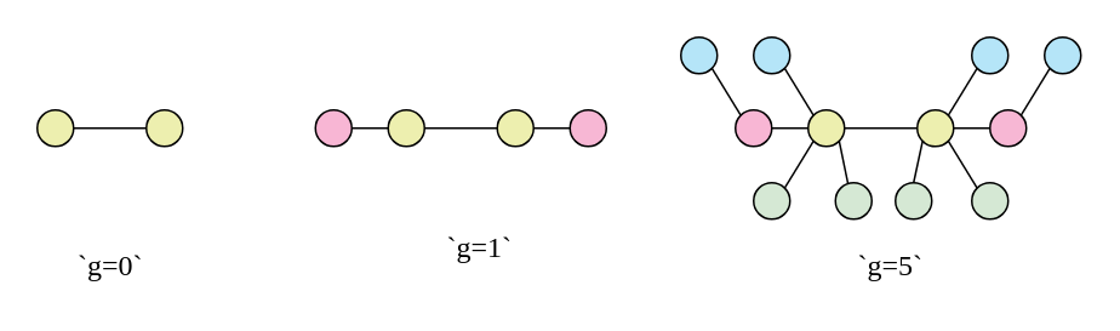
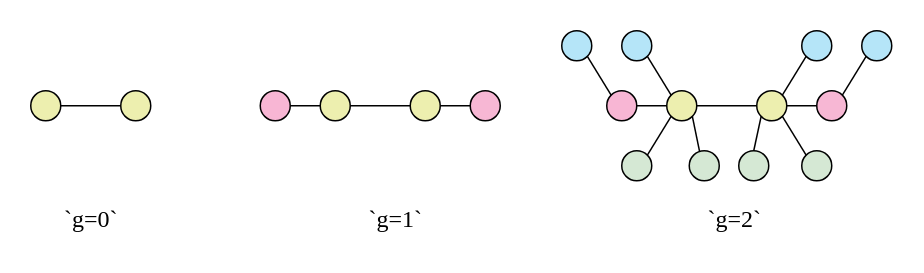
  <mxCell id="0" />
  <mxCell id="1" parent="0" />
  <mxCell id="2" style="edgeStyle=orthogonalEdgeStyle;rounded=0;orthogonalLoop=1;jettySize=auto;html=1;exitX=1;exitY=0.5;exitDx=0;exitDy=0;endArrow=none;startFill=0;" edge="1" parent="1" source="3" target="4"><mxGeometry relative="1" as="geometry" /></mxCell>
  <mxCell id="3" value="&lt;div&gt;&lt;font face=&quot;Linux Libertine O&quot;&gt;&lt;br&gt;&lt;/font&gt;&lt;/div&gt;" style="ellipse;whiteSpace=wrap;html=1;aspect=fixed;fontFamily=Libertine;fillColor=light-dark(#edefaf, #ededed);" vertex="1" parent="1"><mxGeometry x="20" y="60" width="20" height="20" as="geometry" /></mxCell>
  <mxCell id="4" value="&lt;div&gt;&lt;font face=&quot;Linux Libertine O&quot;&gt;&lt;br&gt;&lt;/font&gt;&lt;/div&gt;" style="ellipse;whiteSpace=wrap;html=1;aspect=fixed;fontFamily=Libertine;fillColor=light-dark(#edefaf, #ededed);" vertex="1" parent="1"><mxGeometry x="80" y="60" width="20" height="20" as="geometry" /></mxCell>
  <mxCell id="5" style="edgeStyle=orthogonalEdgeStyle;rounded=0;orthogonalLoop=1;jettySize=auto;html=1;exitX=1;exitY=0.5;exitDx=0;exitDy=0;endArrow=none;startFill=0;" edge="1" parent="1" source="6" target="8"><mxGeometry relative="1" as="geometry" /></mxCell>
  <mxCell id="6" value="&lt;div&gt;&lt;font face=&quot;Linux Libertine O&quot;&gt;&lt;br&gt;&lt;/font&gt;&lt;/div&gt;" style="ellipse;whiteSpace=wrap;html=1;aspect=fixed;fontFamily=Libertine;fillColor=light-dark(#edefaf, #ededed);" vertex="1" parent="1"><mxGeometry x="213" y="60" width="20" height="20" as="geometry" /></mxCell>
  <mxCell id="7" style="edgeStyle=orthogonalEdgeStyle;rounded=0;orthogonalLoop=1;jettySize=auto;html=1;exitX=1;exitY=0.5;exitDx=0;exitDy=0;entryX=0;entryY=0.5;entryDx=0;entryDy=0;endArrow=none;startFill=0;" edge="1" parent="1" source="8" target="9"><mxGeometry relative="1" as="geometry" /></mxCell>
  <mxCell id="8" value="&lt;div&gt;&lt;font face=&quot;Linux Libertine O&quot;&gt;&lt;br&gt;&lt;/font&gt;&lt;/div&gt;" style="ellipse;whiteSpace=wrap;html=1;aspect=fixed;fontFamily=Libertine;fillColor=light-dark(#edefaf, #ededed);" vertex="1" parent="1"><mxGeometry x="273" y="60" width="20" height="20" as="geometry" /></mxCell>
  <mxCell id="9" value="&lt;div&gt;&lt;font face=&quot;Linux Libertine O&quot;&gt;&lt;br&gt;&lt;/font&gt;&lt;/div&gt;" style="ellipse;whiteSpace=wrap;html=1;aspect=fixed;fontFamily=Libertine;fillColor=light-dark(#f7b7d4, #ededed);" vertex="1" parent="1"><mxGeometry x="313" y="60" width="20" height="20" as="geometry" /></mxCell>
  <mxCell id="10" style="edgeStyle=orthogonalEdgeStyle;rounded=0;orthogonalLoop=1;jettySize=auto;html=1;exitX=1;exitY=0.5;exitDx=0;exitDy=0;entryX=0;entryY=0.5;entryDx=0;entryDy=0;endArrow=none;startFill=0;" edge="1" parent="1" source="11" target="6"><mxGeometry relative="1" as="geometry" /></mxCell>
  <mxCell id="11" value="&lt;div&gt;&lt;font face=&quot;Linux Libertine O&quot;&gt;&lt;br&gt;&lt;/font&gt;&lt;/div&gt;" style="ellipse;whiteSpace=wrap;html=1;aspect=fixed;fontFamily=Libertine;fillColor=light-dark(#f8b6d4, #ededed);" vertex="1" parent="1"><mxGeometry x="173" y="60" width="20" height="20" as="geometry" /></mxCell>
  <mxCell id="12" style="edgeStyle=orthogonalEdgeStyle;rounded=0;orthogonalLoop=1;jettySize=auto;html=1;exitX=1;exitY=0.5;exitDx=0;exitDy=0;endArrow=none;startFill=0;" edge="1" parent="1" source="13" target="15"><mxGeometry relative="1" as="geometry" /></mxCell>
  <mxCell id="13" value="&lt;div&gt;&lt;font face=&quot;Linux Libertine O&quot;&gt;&lt;br&gt;&lt;/font&gt;&lt;/div&gt;" style="ellipse;whiteSpace=wrap;html=1;aspect=fixed;fontFamily=Libertine;fillColor=light-dark(#edefaf, #ededed);" vertex="1" parent="1"><mxGeometry x="444" y="60" width="20" height="20" as="geometry" /></mxCell>
  <mxCell id="14" style="edgeStyle=orthogonalEdgeStyle;rounded=0;orthogonalLoop=1;jettySize=auto;html=1;exitX=1;exitY=0.5;exitDx=0;exitDy=0;entryX=0;entryY=0.5;entryDx=0;entryDy=0;endArrow=none;startFill=0;" edge="1" parent="1" source="15" target="16"><mxGeometry relative="1" as="geometry" /></mxCell>
  <mxCell id="15" value="&lt;div&gt;&lt;font face=&quot;Linux Libertine O&quot;&gt;&lt;br&gt;&lt;/font&gt;&lt;/div&gt;" style="ellipse;whiteSpace=wrap;html=1;aspect=fixed;fontFamily=Libertine;fillColor=light-dark(#edefaf, #ededed);" vertex="1" parent="1"><mxGeometry x="504" y="60" width="20" height="20" as="geometry" /></mxCell>
  <mxCell id="16" value="&lt;div&gt;&lt;font face=&quot;Linux Libertine O&quot;&gt;&lt;br&gt;&lt;/font&gt;&lt;/div&gt;" style="ellipse;whiteSpace=wrap;html=1;aspect=fixed;fontFamily=Libertine;fillColor=light-dark(#f7b7d4, #ededed);" vertex="1" parent="1"><mxGeometry x="544" y="60" width="20" height="20" as="geometry" /></mxCell>
  <mxCell id="17" style="edgeStyle=orthogonalEdgeStyle;rounded=0;orthogonalLoop=1;jettySize=auto;html=1;exitX=1;exitY=0.5;exitDx=0;exitDy=0;entryX=0;entryY=0.5;entryDx=0;entryDy=0;endArrow=none;startFill=0;" edge="1" parent="1" source="18" target="13"><mxGeometry relative="1" as="geometry" /></mxCell>
  <mxCell id="18" value="&lt;div&gt;&lt;font face=&quot;Linux Libertine O&quot;&gt;&lt;br&gt;&lt;/font&gt;&lt;/div&gt;" style="ellipse;whiteSpace=wrap;html=1;aspect=fixed;fontFamily=Libertine;fillColor=light-dark(#f8b6d4, #ededed);" vertex="1" parent="1"><mxGeometry x="404" y="60" width="20" height="20" as="geometry" /></mxCell>
  <mxCell id="19" value="&lt;div&gt;&lt;font face=&quot;Linux Libertine O&quot;&gt;&lt;br&gt;&lt;/font&gt;&lt;/div&gt;" style="ellipse;whiteSpace=wrap;html=1;aspect=fixed;fontFamily=Libertine;fillColor=light-dark(#b5e5f8, #ededed);" vertex="1" parent="1"><mxGeometry x="374" y="20" width="20" height="20" as="geometry" /></mxCell>
  <mxCell id="20" value="" style="endArrow=none;html=1;rounded=0;exitX=0;exitY=0;exitDx=0;exitDy=0;entryX=1;entryY=1;entryDx=0;entryDy=0;" edge="1" parent="1" source="18" target="19"><mxGeometry width="50" height="50" relative="1" as="geometry"><mxPoint x="304" y="130" as="sourcePoint" /><mxPoint x="394" y="40" as="targetPoint" /></mxGeometry></mxCell>
  <mxCell id="21" value="&lt;div&gt;&lt;font face=&quot;Linux Libertine O&quot;&gt;&lt;br&gt;&lt;/font&gt;&lt;/div&gt;" style="ellipse;whiteSpace=wrap;html=1;aspect=fixed;fontFamily=Libertine;fillColor=light-dark(#b5e5f8, #ededed);" vertex="1" parent="1"><mxGeometry x="414" y="20" width="20" height="20" as="geometry" /></mxCell>
  <mxCell id="22" value="" style="endArrow=none;html=1;rounded=0;exitX=0;exitY=0;exitDx=0;exitDy=0;entryX=1;entryY=1;entryDx=0;entryDy=0;" edge="1" parent="1" source="13" target="21"><mxGeometry width="50" height="50" relative="1" as="geometry"><mxPoint x="417" y="73" as="sourcePoint" /><mxPoint x="401" y="47" as="targetPoint" /></mxGeometry></mxCell>
  <mxCell id="23" value="&lt;div&gt;&lt;font face=&quot;Linux Libertine O&quot;&gt;&lt;br&gt;&lt;/font&gt;&lt;/div&gt;" style="ellipse;whiteSpace=wrap;html=1;aspect=fixed;fontFamily=Libertine;fillColor=#d5e8d4;strokeColor=#000000;" vertex="1" parent="1"><mxGeometry x="414" y="100" width="20" height="20" as="geometry" /></mxCell>
  <mxCell id="24" value="&lt;div&gt;&lt;font face=&quot;Linux Libertine O&quot;&gt;&lt;br&gt;&lt;/font&gt;&lt;/div&gt;" style="ellipse;whiteSpace=wrap;html=1;aspect=fixed;fontFamily=Libertine;fillColor=#d5e8d4;strokeColor=#000000;" vertex="1" parent="1"><mxGeometry x="459" y="100" width="20" height="20" as="geometry" /></mxCell>
  <mxCell id="25" value="" style="endArrow=none;html=1;rounded=0;entryX=0;entryY=1;entryDx=0;entryDy=0;exitX=1;exitY=0;exitDx=0;exitDy=0;" edge="1" parent="1" source="23" target="13"><mxGeometry width="50" height="50" relative="1" as="geometry"><mxPoint x="394" y="190" as="sourcePoint" /><mxPoint x="444" y="140" as="targetPoint" /></mxGeometry></mxCell>
  <mxCell id="26" value="" style="endArrow=none;html=1;rounded=0;exitX=0.344;exitY=0.022;exitDx=0;exitDy=0;entryX=1;entryY=1;entryDx=0;entryDy=0;exitPerimeter=0;" edge="1" parent="1" source="24" target="13"><mxGeometry width="50" height="50" relative="1" as="geometry"><mxPoint x="417" y="73" as="sourcePoint" /><mxPoint x="401" y="47" as="targetPoint" /></mxGeometry></mxCell>
  <mxCell id="27" value="&lt;div&gt;&lt;font face=&quot;Linux Libertine O&quot;&gt;&lt;br&gt;&lt;/font&gt;&lt;/div&gt;" style="ellipse;whiteSpace=wrap;html=1;aspect=fixed;fontFamily=Libertine;fillColor=light-dark(#b5e5f8, #ededed);" vertex="1" parent="1"><mxGeometry x="534" y="20" width="20" height="20" as="geometry" /></mxCell>
  <mxCell id="28" value="&lt;div&gt;&lt;font face=&quot;Linux Libertine O&quot;&gt;&lt;br&gt;&lt;/font&gt;&lt;/div&gt;" style="ellipse;whiteSpace=wrap;html=1;aspect=fixed;fontFamily=Libertine;fillColor=light-dark(#b5e5f8, #ededed);" vertex="1" parent="1"><mxGeometry x="574" y="20" width="20" height="20" as="geometry" /></mxCell>
  <mxCell id="29" value="" style="endArrow=none;html=1;rounded=0;exitX=1;exitY=0;exitDx=0;exitDy=0;entryX=0;entryY=1;entryDx=0;entryDy=0;" edge="1" parent="1" source="15" target="27"><mxGeometry width="50" height="50" relative="1" as="geometry"><mxPoint x="457" y="73" as="sourcePoint" /><mxPoint x="441" y="47" as="targetPoint" /></mxGeometry></mxCell>
  <mxCell id="30" value="" style="endArrow=none;html=1;rounded=0;exitX=1;exitY=0;exitDx=0;exitDy=0;entryX=0;entryY=1;entryDx=0;entryDy=0;" edge="1" parent="1" source="16" target="28"><mxGeometry width="50" height="50" relative="1" as="geometry"><mxPoint x="467" y="83" as="sourcePoint" /><mxPoint x="451" y="57" as="targetPoint" /></mxGeometry></mxCell>
  <mxCell id="31" value="&lt;div&gt;&lt;font face=&quot;Linux Libertine O&quot;&gt;&lt;br&gt;&lt;/font&gt;&lt;/div&gt;" style="ellipse;whiteSpace=wrap;html=1;aspect=fixed;fontFamily=Libertine;fillColor=#d5e8d4;strokeColor=#000000;" vertex="1" parent="1"><mxGeometry x="492" y="100" width="20" height="20" as="geometry" /></mxCell>
  <mxCell id="32" value="" style="endArrow=none;html=1;rounded=0;exitX=0.5;exitY=0;exitDx=0;exitDy=0;entryX=0;entryY=1;entryDx=0;entryDy=0;" edge="1" parent="1" source="31" target="15"><mxGeometry width="50" height="50" relative="1" as="geometry"><mxPoint x="481" y="110" as="sourcePoint" /><mxPoint x="471" y="87" as="targetPoint" /></mxGeometry></mxCell>
  <mxCell id="33" value="&lt;div&gt;&lt;font face=&quot;Linux Libertine O&quot;&gt;&lt;br&gt;&lt;/font&gt;&lt;/div&gt;" style="ellipse;whiteSpace=wrap;html=1;aspect=fixed;fontFamily=Libertine;fillColor=#d5e8d4;strokeColor=#000000;" vertex="1" parent="1"><mxGeometry x="534" y="100" width="20" height="20" as="geometry" /></mxCell>
  <mxCell id="34" value="" style="endArrow=none;html=1;rounded=0;entryX=1;entryY=1;entryDx=0;entryDy=0;exitX=0;exitY=0;exitDx=0;exitDy=0;" edge="1" parent="1" source="33" target="15"><mxGeometry width="50" height="50" relative="1" as="geometry"><mxPoint x="441" y="113" as="sourcePoint" /><mxPoint x="457" y="87" as="targetPoint" /></mxGeometry></mxCell>
- <mxCell id="35" value="&lt;font style=&quot;font-size: 16px;&quot; face=&quot;Linux Libertine O&quot;&gt;`g=5`&lt;/font&gt;" style="text;html=1;align=center;verticalAlign=middle;resizable=0;points=[];autosize=1;strokeColor=none;fillColor=none;" vertex="1" parent="1"><mxGeometry x="459" y="130" width="60" height="30" as="geometry" /></mxCell>
- <mxCell id="36" value="&lt;font style=&quot;font-size: 16px;&quot; face=&quot;Linux Libertine O&quot;&gt;`g=1`&lt;/font&gt;" style="text;html=1;align=center;verticalAlign=middle;resizable=0;points=[];autosize=1;strokeColor=none;fillColor=none;" vertex="1" parent="1"><mxGeometry x="233" y="120" width="60" height="30" as="geometry" /></mxCell>
+ <mxCell id="35" value="&lt;font style=&quot;font-size: 16px;&quot; face=&quot;Linux Libertine O&quot;&gt;`g=2`&lt;/font&gt;" style="text;html=1;align=center;verticalAlign=middle;resizable=0;points=[];autosize=1;strokeColor=none;fillColor=none;" vertex="1" parent="1"><mxGeometry x="459" y="130" width="60" height="30" as="geometry" /></mxCell>
+ <mxCell id="36" value="&lt;font style=&quot;font-size: 16px;&quot; face=&quot;Linux Libertine O&quot;&gt;`g=1`&lt;/font&gt;" style="text;html=1;align=center;verticalAlign=middle;resizable=0;points=[];autosize=1;strokeColor=none;fillColor=none;" vertex="1" parent="1"><mxGeometry x="233" y="130" width="60" height="30" as="geometry" /></mxCell>
  <mxCell id="37" value="&lt;font style=&quot;font-size: 16px;&quot; face=&quot;Linux Libertine O&quot;&gt;`g=0`&lt;/font&gt;" style="text;html=1;align=center;verticalAlign=middle;resizable=0;points=[];autosize=1;strokeColor=none;fillColor=none;" vertex="1" parent="1"><mxGeometry x="30" y="130" width="60" height="30" as="geometry" /></mxCell>
